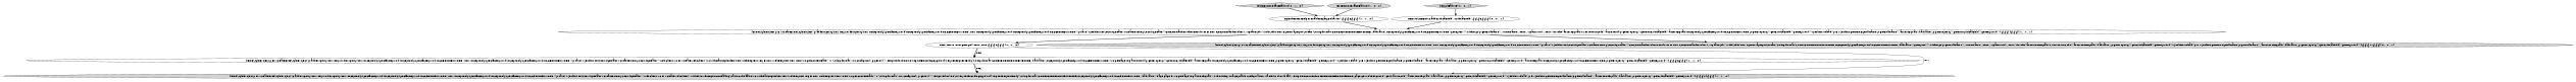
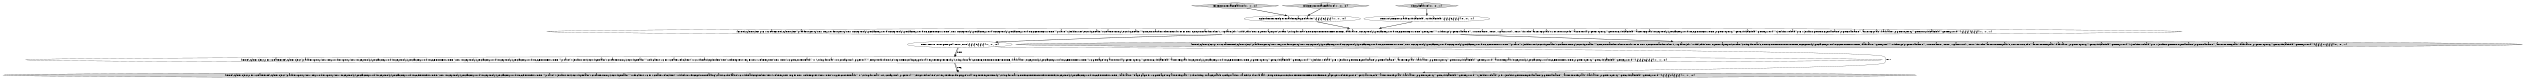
  digraph {
    node [fillcolor=lightgray shape=ellipse style=filled]
    edge [style=bold]
    n1 [label="testRestInterfaceFailure['0', '1', '0']" shape=diamond]
    n2 [fillcolor=white label="ApiTokenTestHelper.enableLegacyBehavior()@@@3@@@['1', '1', '0']"]
    n3 [fillcolor=white label="{FreeStyleProject p = r.createFreeStyleProject()p.addProperty(new KeywordProperty(new AcceptOnlySpecificKeyword(AcceptOnlySpecificKeyword.ACCEPT_KEYWORD),new AcceptOnlySpecificKeyword(AcceptOnlySpecificKeyword.ACCEPT_KEYWORD)))p.save()r.jenkins.setSecurityRealm(r.createDummySecurityRealm())CLICommandInvoker.Result ret = new CLICommandInvoker(r,\"update-job\").withStdin(new ByteArrayInputStream(String.format(CONFIGURATION_TEMPLATE,\"badvalue\",AcceptOnlySpecificKeyword.ACCEPT_KEYWORD).getBytes())).withArgs(p.getFullName(),\"--username\",\"test\",\"--password\",\"test\").invoke()assertEquals(0,ret.returnCode())assertNull(p.getProperty().getNonCriticalField())assertEquals(AcceptOnlySpecificKeyword.ACCEPT_KEYWORD,p.getProperty().getCriticalField().getKeyword())r.jenkins.reload()p = r.jenkins.getItemByFullName(p.getFullName(),)assertEquals(\"badvalue\",p.getProperty().getNonCriticalField().getKeyword())}@@@4@@@['1', '1', '1']"]
    n4 [fillcolor=white label="User test = User.getById(\"test\",true)@@@5@@@['1', '1', '0']"]
    n5 [label="{FreeStyleProject p = r.createFreeStyleProject()p.addProperty(new KeywordProperty(new AcceptOnlySpecificKeyword(AcceptOnlySpecificKeyword.ACCEPT_KEYWORD),new AcceptOnlySpecificKeyword(AcceptOnlySpecificKeyword.ACCEPT_KEYWORD)))p.save()r.jenkins.setSecurityRealm(r.createDummySecurityRealm())CLICommandInvoker.Result ret = new CLICommandInvoker(r,\"update-job\").withStdin(new ByteArrayInputStream(String.format(CONFIGURATION_TEMPLATE,AcceptOnlySpecificKeyword.ACCEPT_KEYWORD,\"badvalue\").getBytes())).withArgs(p.getFullName(),\"--username\",\"test\",\"--password\",\"test\").invoke()assertNotEquals(0,ret.returnCode())assertNotEquals(\"badvalue\",p.getProperty().getCriticalField().getKeyword())r.jenkins.reload()p = r.jenkins.getItemByFullName(p.getFullName(),)assertNotEquals(\"badvalue\",p.getProperty().getCriticalField().getKeyword())}@@@17@@@['0', '0', '1']"]
    n6 [label="testCliFailure['0', '0', '1']" shape=diamond]
    n7 [fillcolor=white label="Items.XSTREAM2.addCriticalField(,\"criticalField\")@@@3@@@['0', '0', '1']"]
    n8 [fillcolor=white label="{FreeStyleProject p = r.createFreeStyleProject()p.addProperty(new KeywordProperty(new AcceptOnlySpecificKeyword(AcceptOnlySpecificKeyword.ACCEPT_KEYWORD),new AcceptOnlySpecificKeyword(AcceptOnlySpecificKeyword.ACCEPT_KEYWORD)))p.save()r.jenkins.setSecurityRealm(r.createDummySecurityRealm())WebClient wc = r.createWebClient()wc.withBasicApiToken(test)WebRequest req = new WebRequest(new URL(wc.getContextPath() + String.format(\"%s/config.xml\",p.getUrl())),HttpMethod.POST)req.setEncodingType(null)req.setRequestBody(String.format(CONFIGURATION_TEMPLATE,\"badvalue\",AcceptOnlySpecificKeyword.ACCEPT_KEYWORD))wc.getPage(req)assertNull(p.getProperty().getNonCriticalField())assertEquals(AcceptOnlySpecificKeyword.ACCEPT_KEYWORD,p.getProperty().getCriticalField().getKeyword())r.jenkins.reload()p = r.jenkins.getItemByFullName(p.getFullName(),)assertEquals(\"badvalue\",p.getProperty().getNonCriticalField().getKeyword())assertEquals(AcceptOnlySpecificKeyword.ACCEPT_KEYWORD,p.getProperty().getCriticalField().getKeyword())}@@@6@@@['1', '1', '0']"]
    n9 [label="{FreeStyleProject p = r.createFreeStyleProject()p.addProperty(new KeywordProperty(new AcceptOnlySpecificKeyword(AcceptOnlySpecificKeyword.ACCEPT_KEYWORD),new AcceptOnlySpecificKeyword(AcceptOnlySpecificKeyword.ACCEPT_KEYWORD)))p.save()r.jenkins.setSecurityRealm(r.createDummySecurityRealm())WebClient wc = r.createWebClient().withThrowExceptionOnFailingStatusCode(false)wc.withBasicApiToken(test)WebRequest req = new WebRequest(new URL(wc.getContextPath() + String.format(\"%s/config.xml\",p.getUrl())),HttpMethod.POST)req.setEncodingType(null)req.setRequestBody(String.format(CONFIGURATION_TEMPLATE,AcceptOnlySpecificKeyword.ACCEPT_KEYWORD,\"badvalue\"))Page page = wc.getPage(req)assertEquals(\"Submitting unacceptable configuration via REST should fail.\",HttpURLConnection.HTTP_INTERNAL_ERROR,page.getWebResponse().getStatusCode())assertNotEquals(\"badvalue\",p.getProperty().getCriticalField().getKeyword())r.jenkins.reload()p = r.jenkins.getItemByFullName(p.getFullName(),)assertNotEquals(\"badvalue\",p.getProperty().getCriticalField().getKeyword())}@@@24@@@['1', '1', '0']"]
-   n10 [label="testRestInterfaceFailure['1', '0', '0']"]
+   n10 [label="testRestInterfaceFailure['1', '0', '0']" shape=diamond]
    n1 -> n2
    n2 -> n3
    n3 -> n4
    n3 -> n5
    n4 -> n8 [label=test style=solid]
    n4 -> n8
    n4 -> n9 [label=test style=solid]
    n6 -> n7
    n7 -> n3
    n8 -> n9 [label=req style=solid]
    n8 -> n9
    n10 -> n2
  }
